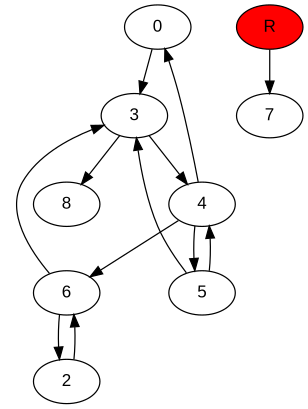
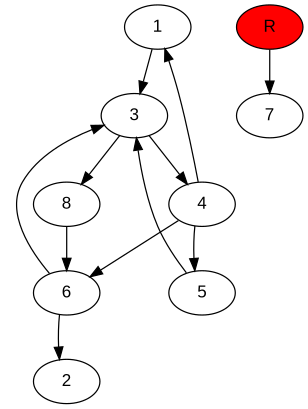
  digraph {
    fontname="Liberation Sans"
    node [fontname="Liberation Sans"]
    edge [fontname="Liberation Sans"]
-   1 [label=0]
+   1
    3
    4
    8
    2
    6
    5
    R [fillcolor="#ff0000" style=filled]
    7
    1 -> 3
    3 -> 4
    3 -> 8
    4 -> 1
    4 -> 6
    4 -> 5
-   2 -> 6
+   8 -> 6
    6 -> 3
    6 -> 2
    5 -> 3
-   5 -> 4
    R -> 7
  }
